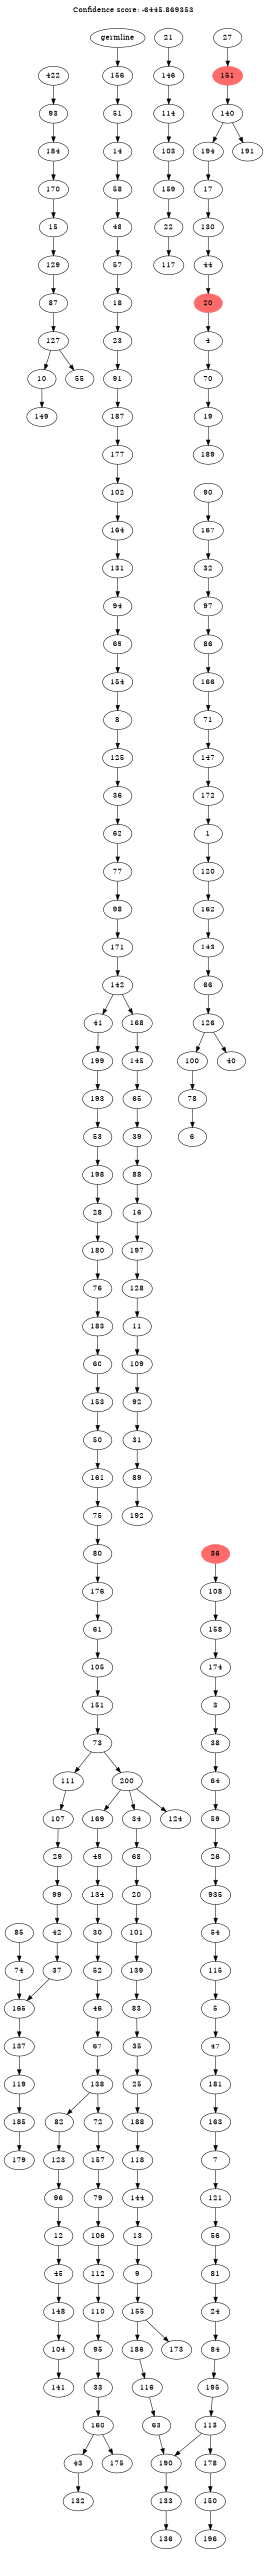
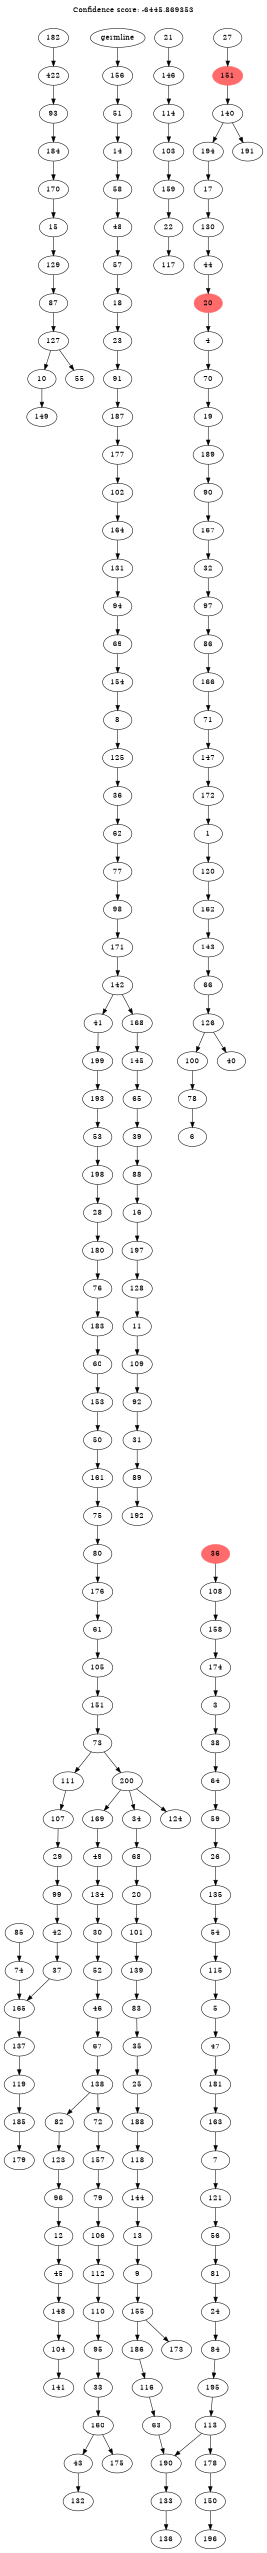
  digraph {
    label="Confidence score: -6445.869353"
    labelloc=t
    n1 [label=10]
    n2 [label=149]
    n3 [label=127]
    n4 [label=55]
    n5 [label=87]
    n6 [label=129]
    n7 [label=15]
    n8 [label=170]
    n9 [label=184]
    n10 [label=93]
    n11 [label=422]
+   n12 [label=182]
    n13 [label=179]
    n14 [label=185]
    n15 [label=119]
    n16 [label=137]
    n17 [label=165]
    n18 [label=74]
    n19 [label=85]
    n20 [label=37]
    n21 [label=42]
    n22 [label=99]
    n23 [label=29]
    n24 [label=107]
    n25 [label=111]
    n26 [label=22]
    n27 [label=117]
    n28 [label=159]
    n29 [label=103]
    n30 [label=114]
    n31 [label=146]
    n32 [label=21]
    n33 [label=141]
    n34 [label=104]
    n35 [label=148]
    n36 [label=45]
    n37 [label=12]
    n38 [label=96]
    n39 [label=123]
    n40 [label=82]
    n41 [label=43]
    n42 [label=132]
    n43 [label=160]
    n44 [label=175]
    n45 [label=33]
    n46 [label=95]
    n47 [label=110]
    n48 [label=112]
    n49 [label=106]
    n50 [label=79]
    n51 [label=157]
    n52 [label=72]
    n53 [label=138]
    n54 [label=67]
    n55 [label=46]
    n56 [label=52]
    n57 [label=30]
    n58 [label=134]
    n59 [label=49]
    n60 [label=169]
    n61 [label=78]
    n62 [label=6]
    n63 [label=100]
    n64 [label=126]
    n65 [label=40]
    n66 [label=66]
    n67 [label=143]
    n68 [label=162]
    n69 [label=120]
    n70 [label=1]
    n71 [label=172]
    n72 [label=147]
    n73 [label=71]
    n74 [label=166]
    n75 [label=86]
    n76 [label=97]
    n77 [label=32]
    n78 [label=167]
    n79 [label=90]
    n80 [label=189]
    n81 [label=19]
    n82 [label=70]
    n83 [label=4]
    n84 [color=indianred1 label=20 style=filled]
    n85 [label=44]
    n86 [label=130]
    n87 [label=17]
    n88 [label=194]
    n89 [label=140]
    n90 [label=191]
    n91 [color=indianred1 label=151 style=filled]
    n92 [label=27]
    n93 [label=63]
    n94 [label=190]
    n95 [label=116]
    n96 [label=186]
    n97 [label=155]
    n98 [label=173]
    n99 [label=9]
    n100 [label=13]
    n101 [label=144]
    n102 [label=118]
    n103 [label=188]
    n104 [label=25]
    n105 [label=35]
    n106 [label=83]
    n107 [label=139]
    n108 [label=101]
    n109 [label=20]
    n110 [label=68]
    n111 [label=34]
    n112 [label=200]
    n113 [label=124]
    n114 [label=73]
    n115 [label=151]
    n116 [label=105]
    n117 [label=61]
    n118 [label=176]
    n119 [label=80]
    n120 [label=75]
    n121 [label=161]
    n122 [label=50]
    n123 [label=153]
    n124 [label=60]
    n125 [label=183]
    n126 [label=76]
    n127 [label=180]
    n128 [label=28]
    n129 [label=198]
    n130 [label=53]
    n131 [label=193]
    n132 [label=199]
    n133 [label=41]
    n134 [label=133]
    n135 [label=136]
    n136 [label=150]
    n137 [label=196]
    n138 [label=178]
    n139 [label=113]
    n140 [label=195]
    n141 [label=84]
    n142 [label=24]
    n143 [label=81]
    n144 [label=56]
    n145 [label=121]
    n146 [label=7]
    n147 [label=163]
    n148 [label=181]
    n149 [label=47]
    n150 [label=5]
    n151 [label=115]
    n152 [label=54]
-   n153 [label=935]
+   n153 [label=135]
    n154 [label=26]
    n155 [label=59]
    n156 [label=64]
    n157 [label=38]
    n158 [label=3]
    n159 [label=174]
    n160 [label=158]
    n161 [label=108]
    n162 [color=indianred1 label=36 style=filled]
    n163 [label=192]
    n164 [label=89]
    n165 [label=31]
    n166 [label=92]
    n167 [label=109]
    n168 [label=11]
    n169 [label=128]
    n170 [label=197]
    n171 [label=16]
    n172 [label=88]
    n173 [label=39]
    n174 [label=65]
    n175 [label=145]
    n176 [label=168]
    n177 [label=142]
    n178 [label=171]
    n179 [label=98]
    n180 [label=77]
    n181 [label=62]
    n182 [label=36]
    n183 [label=125]
    n184 [label=8]
    n185 [label=154]
    n186 [label=69]
    n187 [label=94]
    n188 [label=131]
    n189 [label=164]
    n190 [label=102]
    n191 [label=177]
    n192 [label=187]
    n193 [label=91]
    n194 [label=23]
    n195 [label=18]
    n196 [label=57]
    n197 [label=48]
    n198 [label=58]
    n199 [label=14]
    n200 [label=51]
    n201 [label=156]
    n202 [label=germline]
    n1 -> n2
    n3 -> n1
    n3 -> n4
    n5 -> n3
    n6 -> n5
    n7 -> n6
    n8 -> n7
    n9 -> n8
    n10 -> n9
    n11 -> n10
+   n12 -> n11
    n14 -> n13
    n15 -> n14
    n16 -> n15
    n17 -> n16
    n18 -> n17
    n19 -> n18
    n20 -> n17
    n21 -> n20
    n22 -> n21
    n23 -> n22
    n24 -> n23
    n25 -> n24
    n26 -> n27
    n28 -> n26
    n29 -> n28
    n30 -> n29
    n31 -> n30
    n32 -> n31
    n34 -> n33
    n35 -> n34
    n36 -> n35
    n37 -> n36
    n38 -> n37
    n39 -> n38
    n40 -> n39
    n41 -> n42
    n43 -> n41
    n43 -> n44
    n45 -> n43
    n46 -> n45
    n47 -> n46
    n48 -> n47
    n49 -> n48
    n50 -> n49
    n51 -> n50
    n52 -> n51
    n53 -> n40
    n53 -> n52
    n54 -> n53
    n55 -> n54
    n56 -> n55
    n57 -> n56
    n58 -> n57
    n59 -> n58
    n60 -> n59
    n61 -> n62
    n63 -> n61
    n64 -> n63
    n64 -> n65
    n66 -> n64
    n67 -> n66
    n68 -> n67
    n69 -> n68
    n70 -> n69
    n71 -> n70
    n72 -> n71
    n73 -> n72
    n74 -> n73
    n75 -> n74
    n76 -> n75
    n77 -> n76
    n78 -> n77
    n79 -> n78
+   n80 -> n79
    n81 -> n80
    n82 -> n81
    n83 -> n82
    n84 -> n83
    n85 -> n84
    n86 -> n85
    n87 -> n86
    n88 -> n87
    n89 -> n88
    n89 -> n90
    n91 -> n89
    n92 -> n91
    n93 -> n94
    n94 -> n134
    n95 -> n93
    n96 -> n95
    n97 -> n96
    n97 -> n98
    n99 -> n97
    n100 -> n99
    n101 -> n100
    n102 -> n101
    n103 -> n102
    n104 -> n103
    n105 -> n104
    n106 -> n105
    n107 -> n106
    n108 -> n107
    n109 -> n108
    n110 -> n109
    n111 -> n110
    n112 -> n60
    n112 -> n111
    n112 -> n113
    n114 -> n25
    n114 -> n112
    n115 -> n114
    n116 -> n115
    n117 -> n116
    n118 -> n117
    n119 -> n118
    n120 -> n119
    n121 -> n120
    n122 -> n121
    n123 -> n122
    n124 -> n123
    n125 -> n124
    n126 -> n125
    n127 -> n126
    n128 -> n127
    n129 -> n128
    n130 -> n129
    n131 -> n130
    n132 -> n131
    n133 -> n132
    n134 -> n135
    n136 -> n137
    n138 -> n136
    n139 -> n94
    n139 -> n138
    n140 -> n139
    n141 -> n140
    n142 -> n141
    n143 -> n142
    n144 -> n143
    n145 -> n144
    n146 -> n145
    n147 -> n146
    n148 -> n147
    n149 -> n148
    n150 -> n149
    n151 -> n150
    n152 -> n151
    n153 -> n152
    n154 -> n153
    n155 -> n154
    n156 -> n155
    n157 -> n156
    n158 -> n157
    n159 -> n158
    n160 -> n159
    n161 -> n160
    n162 -> n161
    n164 -> n163
    n165 -> n164
    n166 -> n165
    n167 -> n166
    n168 -> n167
    n169 -> n168
    n170 -> n169
    n171 -> n170
    n172 -> n171
    n173 -> n172
    n174 -> n173
    n175 -> n174
    n176 -> n175
    n177 -> n133
    n177 -> n176
    n178 -> n177
    n179 -> n178
    n180 -> n179
    n181 -> n180
    n182 -> n181
    n183 -> n182
    n184 -> n183
    n185 -> n184
    n186 -> n185
    n187 -> n186
    n188 -> n187
    n189 -> n188
    n190 -> n189
    n191 -> n190
    n192 -> n191
    n193 -> n192
    n194 -> n193
    n195 -> n194
    n196 -> n195
    n197 -> n196
    n198 -> n197
    n199 -> n198
    n200 -> n199
    n201 -> n200
    n202 -> n201
  }
